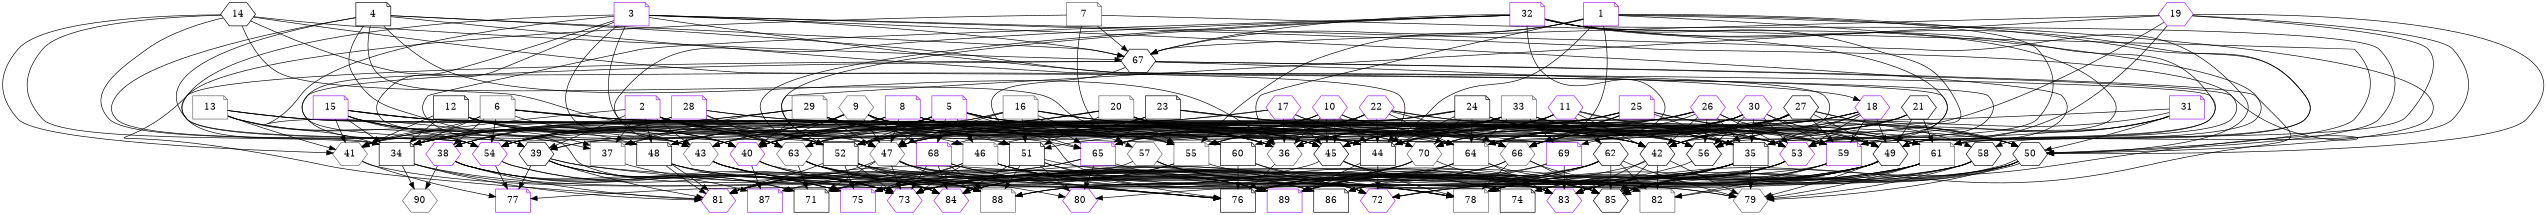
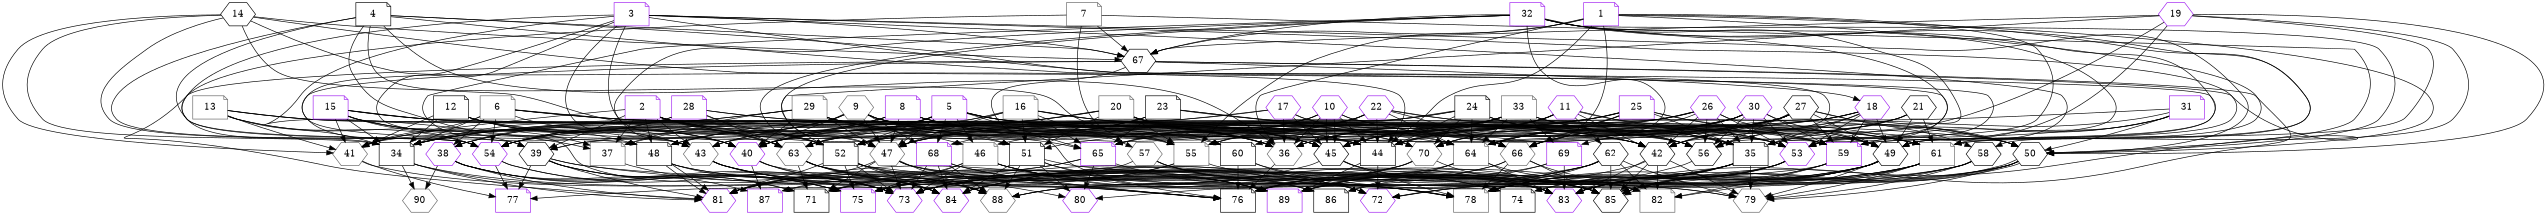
  digraph {
    node [alpha=0.06 color=purple shape=note]
    1 [alpha=0.19]
    36 [alpha=0.10 color=gray40 shape=hexagon]
    44 [color=black]
    49 [alpha=0.07 color=black shape=hexagon]
    50 [alpha=0.10 color=black shape=hexagon]
    55 [alpha=0.04 color=gray40]
    56 [alpha=0.08 color=black shape=hexagon]
    59 [alpha=0.02]
    67 [alpha=0.04 color=black shape=hexagon]
    70 [alpha=0.00 color=gray40 shape=hexagon]
    76 [alpha=0.17 color=black]
    72 [alpha=0.04 shape=hexagon]
    89 [alpha=0.16]
    73 [alpha=0.09 shape=hexagon]
    85 [alpha=0.10 color=black shape=hexagon]
    74 [alpha=0.16 color=black]
    78 [alpha=0.13 color=gray40]
    79 [alpha=0.15 color=gray40 shape=hexagon]
    83 [alpha=0.02 shape=hexagon]
-   88 [alpha=0.16 color=gray40]
+   88 [alpha=0.16 color=gray40 shape=hexagon]
    87 [alpha=0.13]
    81 [alpha=0.08 shape=hexagon]
    75 [alpha=0.11]
    77 [alpha=0.12]
    82 [alpha=0.15 color=gray40]
    86 [alpha=0.02 color=black]
    18 [alpha=0.01 shape=hexagon]
    71 [alpha=0.15 color=black]
    2 [alpha=0.16]
    37 [alpha=0.16 color=gray40]
    39 [alpha=0.14 color=black shape=hexagon]
    41 [alpha=0.04 color=gray40 shape=hexagon]
    42 [color=black shape=hexagon]
    43 [alpha=0.19 color=gray40 shape=hexagon]
    45 [alpha=0.14 color=black shape=hexagon]
    48 [alpha=0.10 color=black]
    52 [alpha=0.01 color=black]
    53 [alpha=0.02 shape=hexagon]
    63 [color=gray40 shape=hexagon]
    65 [alpha=0.10]
    84 [alpha=0.09 shape=hexagon]
    80 [alpha=0.11 shape=hexagon]
    3 [alpha=0.03]
    40 [alpha=0.13 shape=hexagon]
    54 [alpha=0.11 shape=hexagon]
    66 [alpha=0.05 color=gray40 shape=hexagon]
    4 [alpha=0.19 color=black]
    5 [alpha=0.11]
    46 [alpha=0.04 color=gray40]
    47 [alpha=0.03 color=gray40 shape=hexagon]
    68
    6 [alpha=0.11 color=gray40]
    34 [alpha=0.03 color=black]
    38 [alpha=0.11 shape=hexagon]
    60 [alpha=0.08 color=black]
    90 [alpha=0.08 color=gray40 shape=hexagon]
    7 [alpha=0.02 color=gray40]
    8 [alpha=0.09]
    61 [alpha=0.05 color=gray40]
    9 [alpha=0.10 color=gray40 shape=hexagon]
    35 [alpha=0.20 color=black]
    51 [alpha=0.15 color=black]
    64 [alpha=0.13 color=gray40]
    10 [alpha=0.12 shape=hexagon]
    11 [shape=hexagon]
    62 [alpha=0.18 color=black shape=hexagon]
    12 [alpha=0.01 color=black]
    13 [alpha=0.12 color=gray40]
    14 [alpha=0.17 color=black shape=hexagon]
    15 [alpha=0.08]
    16 [alpha=0.16 color=gray40]
    57 [alpha=0.12 color=gray40 shape=hexagon]
    17 [alpha=0.19 shape=hexagon]
    19 [alpha=0.19 shape=hexagon]
    58 [alpha=0.07 color=black shape=hexagon]
    20 [alpha=0.17 color=gray40]
    21 [color=black shape=hexagon]
    69
    22 [shape=hexagon]
    23 [alpha=0.02 color=black]
    24 [alpha=0.09 color=black]
    25 [alpha=0.15]
    26 [alpha=0.12 shape=hexagon]
    27 [alpha=0.09 color=black shape=hexagon]
    28 [alpha=0.12]
    29 [alpha=0.02 color=gray40]
    30 [alpha=0.18 shape=hexagon]
    31 [alpha=0.03]
    32 [alpha=0.08]
    33 [alpha=0.15 color=gray40]
    1 -> 36
    1 -> 44
    1 -> 49
    1 -> 50
    1 -> 55
    1 -> 56
    1 -> 59
    1 -> 67
    1 -> 70
    36 -> 76
    44 -> 72
    44 -> 89
    49 -> 89
    49 -> 73
    49 -> 85
    49 -> 74
    49 -> 78
    49 -> 79
    49 -> 83
    49 -> 88
    49 -> 87
    50 -> 72
    50 -> 89
    50 -> 73
    50 -> 85
    50 -> 85
    50 -> 79
    50 -> 83
    55 -> 83
    55 -> 81
    55 -> 75
    56 -> 72
    59 -> 72
    59 -> 78
    59 -> 77
    59 -> 82
    67 -> 85
    67 -> 83
    67 -> 88
    67 -> 81
    67 -> 86
    67 -> 18
    70 -> 76
    70 -> 83
    70 -> 81
    70 -> 71
    18 -> 49
    18 -> 59
    18 -> 42
    18 -> 45
    18 -> 53
    18 -> 65
    18 -> 47
    18 -> 35
    18 -> 64
    2 -> 44
    2 -> 37
    2 -> 39
    2 -> 41
    2 -> 42
    2 -> 43
    2 -> 45
    2 -> 48
    2 -> 52
    2 -> 53
    2 -> 63
    2 -> 65
    37 -> 88
    39 -> 73
    39 -> 78
    39 -> 79
    39 -> 81
    39 -> 75
    39 -> 77
    39 -> 71
    41 -> 83
    41 -> 77
    42 -> 85
    42 -> 79
    42 -> 83
    42 -> 82
    42 -> 84
    43 -> 72
    43 -> 89
    43 -> 73
    43 -> 88
    43 -> 84
    45 -> 85
    45 -> 78
    45 -> 83
    45 -> 75
    48 -> 76
    48 -> 73
    48 -> 83
    48 -> 81
    48 -> 81
    52 -> 76
    52 -> 72
    52 -> 73
    52 -> 85
    52 -> 81
    52 -> 75
    52 -> 84
    52 -> 80
    53 -> 89
    53 -> 85
    53 -> 78
    53 -> 83
    53 -> 81
    63 -> 76
    63 -> 89
    63 -> 79
    63 -> 88
    63 -> 71
    63 -> 84
    65 -> 78
    65 -> 87
    65 -> 81
    65 -> 80
    3 -> 49
    3 -> 50
    3 -> 67
    3 -> 37
    3 -> 43
    3 -> 48
    3 -> 53
    3 -> 63
    3 -> 40
    3 -> 54
    3 -> 66
    40 -> 73
    40 -> 78
    40 -> 87
    40 -> 84
    54 -> 75
    54 -> 77
    54 -> 84
    66 -> 76
    66 -> 85
    66 -> 78
    66 -> 82
    66 -> 84
    4 -> 36
    4 -> 49
    4 -> 67
    4 -> 39
    4 -> 53
    4 -> 63
    4 -> 40
    4 -> 54
    5 -> 36
    5 -> 44
    5 -> 50
    5 -> 56
    5 -> 43
    5 -> 52
    5 -> 63
    5 -> 65
    5 -> 40
    5 -> 54
    5 -> 66
    5 -> 46
    5 -> 47
    5 -> 68
    46 -> 89
    46 -> 73
    46 -> 85
    46 -> 78
    46 -> 75
    46 -> 86
    46 -> 71
    47 -> 76
    47 -> 89
    47 -> 73
    47 -> 85
    47 -> 88
    47 -> 81
    47 -> 71
    68 -> 76
    68 -> 73
    68 -> 83
    68 -> 88
    68 -> 84
    6 -> 50
    6 -> 41
    6 -> 40
    6 -> 54
    6 -> 66
    6 -> 46
    6 -> 34
    6 -> 38
    6 -> 60
    34 -> 73
    34 -> 85
    34 -> 81
    34 -> 90
    38 -> 73
    38 -> 87
    38 -> 81
    38 -> 75
    38 -> 71
    38 -> 90
    60 -> 76
    60 -> 72
    60 -> 74
    7 -> 50
    7 -> 55
    7 -> 67
    7 -> 34
    8 -> 36
    8 -> 42
    8 -> 45
    8 -> 48
    8 -> 54
    8 -> 47
    8 -> 38
    8 -> 61
    61 -> 73
    61 -> 85
    61 -> 79
    61 -> 83
    61 -> 88
    61 -> 82
    61 -> 84
    9 -> 36
    9 -> 45
    9 -> 48
    9 -> 40
    9 -> 54
    9 -> 47
    9 -> 68
    9 -> 38
    9 -> 35
    9 -> 51
    9 -> 64
    35 -> 76
    35 -> 74
    35 -> 78
    35 -> 79
    35 -> 83
    35 -> 75
    35 -> 86
    35 -> 80
    51 -> 76
    51 -> 89
    51 -> 85
    51 -> 88
    51 -> 84
    51 -> 80
    64 -> 89
    64 -> 83
    64 -> 81
    64 -> 82
    64 -> 86
    10 -> 36
    10 -> 44
    10 -> 50
    10 -> 45
    10 -> 45
    10 -> 48
    10 -> 53
    10 -> 65
    10 -> 40
    11 -> 44
    11 -> 42
    11 -> 45
    11 -> 54
    11 -> 68
    11 -> 60
    11 -> 61
    11 -> 35
    11 -> 62
    62 -> 89
    62 -> 73
    62 -> 85
    62 -> 78
    62 -> 79
    62 -> 75
    62 -> 82
    62 -> 84
    12 -> 55
    12 -> 41
    12 -> 42
    12 -> 43
    12 -> 63
    12 -> 40
    12 -> 34
    13 -> 56
    13 -> 39
    13 -> 41
    13 -> 45
    13 -> 54
    13 -> 47
    13 -> 34
    14 -> 44
    14 -> 55
    14 -> 67
    14 -> 41
    14 -> 54
    14 -> 34
    14 -> 35
    15 -> 44
    15 -> 37
    15 -> 41
    15 -> 43
    15 -> 48
    15 -> 52
    15 -> 53
    15 -> 54
    15 -> 34
    15 -> 51
    16 -> 70
    16 -> 39
    16 -> 42
    16 -> 45
    16 -> 52
    16 -> 65
    16 -> 47
    16 -> 51
    16 -> 57
    57 -> 74
    57 -> 78
    57 -> 86
    57 -> 71
    17 -> 36
    17 -> 45
    17 -> 52
    17 -> 34
    17 -> 35
    17 -> 64
    19 -> 50
    19 -> 67
    19 -> 42
    19 -> 52
    19 -> 61
    19 -> 35
    19 -> 58
    58 -> 76
    58 -> 73
    58 -> 78
    58 -> 79
    58 -> 88
    20 -> 36
    20 -> 44
    20 -> 55
    20 -> 37
    20 -> 43
    20 -> 52
    20 -> 60
    20 -> 61
    20 -> 35
    20 -> 51
    21 -> 49
    21 -> 56
    21 -> 39
    21 -> 66
    21 -> 61
    21 -> 69
    69 -> 76
    69 -> 83
    69 -> 71
    22 -> 44
    22 -> 55
    22 -> 56
    22 -> 40
    22 -> 54
    22 -> 66
    22 -> 47
    22 -> 61
    22 -> 64
    23 -> 49
    23 -> 52
    23 -> 63
    23 -> 65
    23 -> 66
    23 -> 47
    23 -> 64
    24 -> 44
    24 -> 55
    24 -> 56
    24 -> 59
    24 -> 70
    24 -> 41
    24 -> 52
    24 -> 35
    24 -> 64
    25 -> 36
    25 -> 49
    25 -> 59
    25 -> 70
    25 -> 45
    25 -> 40
    25 -> 66
    25 -> 35
    25 -> 51
    25 -> 64
    26 -> 44
    26 -> 49
    26 -> 56
    26 -> 70
    26 -> 42
    26 -> 53
    26 -> 63
    26 -> 54
    26 -> 35
    26 -> 64
    27 -> 44
    27 -> 49
    27 -> 50
    27 -> 56
    27 -> 59
    27 -> 42
    27 -> 45
    27 -> 52
    27 -> 63
    27 -> 66
    27 -> 47
    27 -> 34
    27 -> 64
    27 -> 58
    28 -> 49
    28 -> 41
    28 -> 42
    28 -> 52
    28 -> 63
    28 -> 34
    29 -> 36
    29 -> 56
    29 -> 59
    29 -> 70
    29 -> 37
    29 -> 40
    29 -> 47
    29 -> 34
    29 -> 38
    30 -> 36
    30 -> 49
    30 -> 56
    30 -> 59
    30 -> 53
    30 -> 40
    30 -> 66
    30 -> 46
    30 -> 34
    30 -> 35
    30 -> 64
    31 -> 50
    31 -> 59
    31 -> 43
    31 -> 53
    31 -> 61
    31 -> 35
    32 -> 50
    32 -> 56
    32 -> 59
    32 -> 67
    32 -> 42
    32 -> 43
    32 -> 52
    32 -> 53
    32 -> 40
    32 -> 47
    32 -> 61
    32 -> 64
    33 -> 36
    33 -> 44
    33 -> 50
    33 -> 55
    33 -> 59
    33 -> 53
    33 -> 65
    33 -> 40
    33 -> 34
    33 -> 64
    33 -> 69
  }
